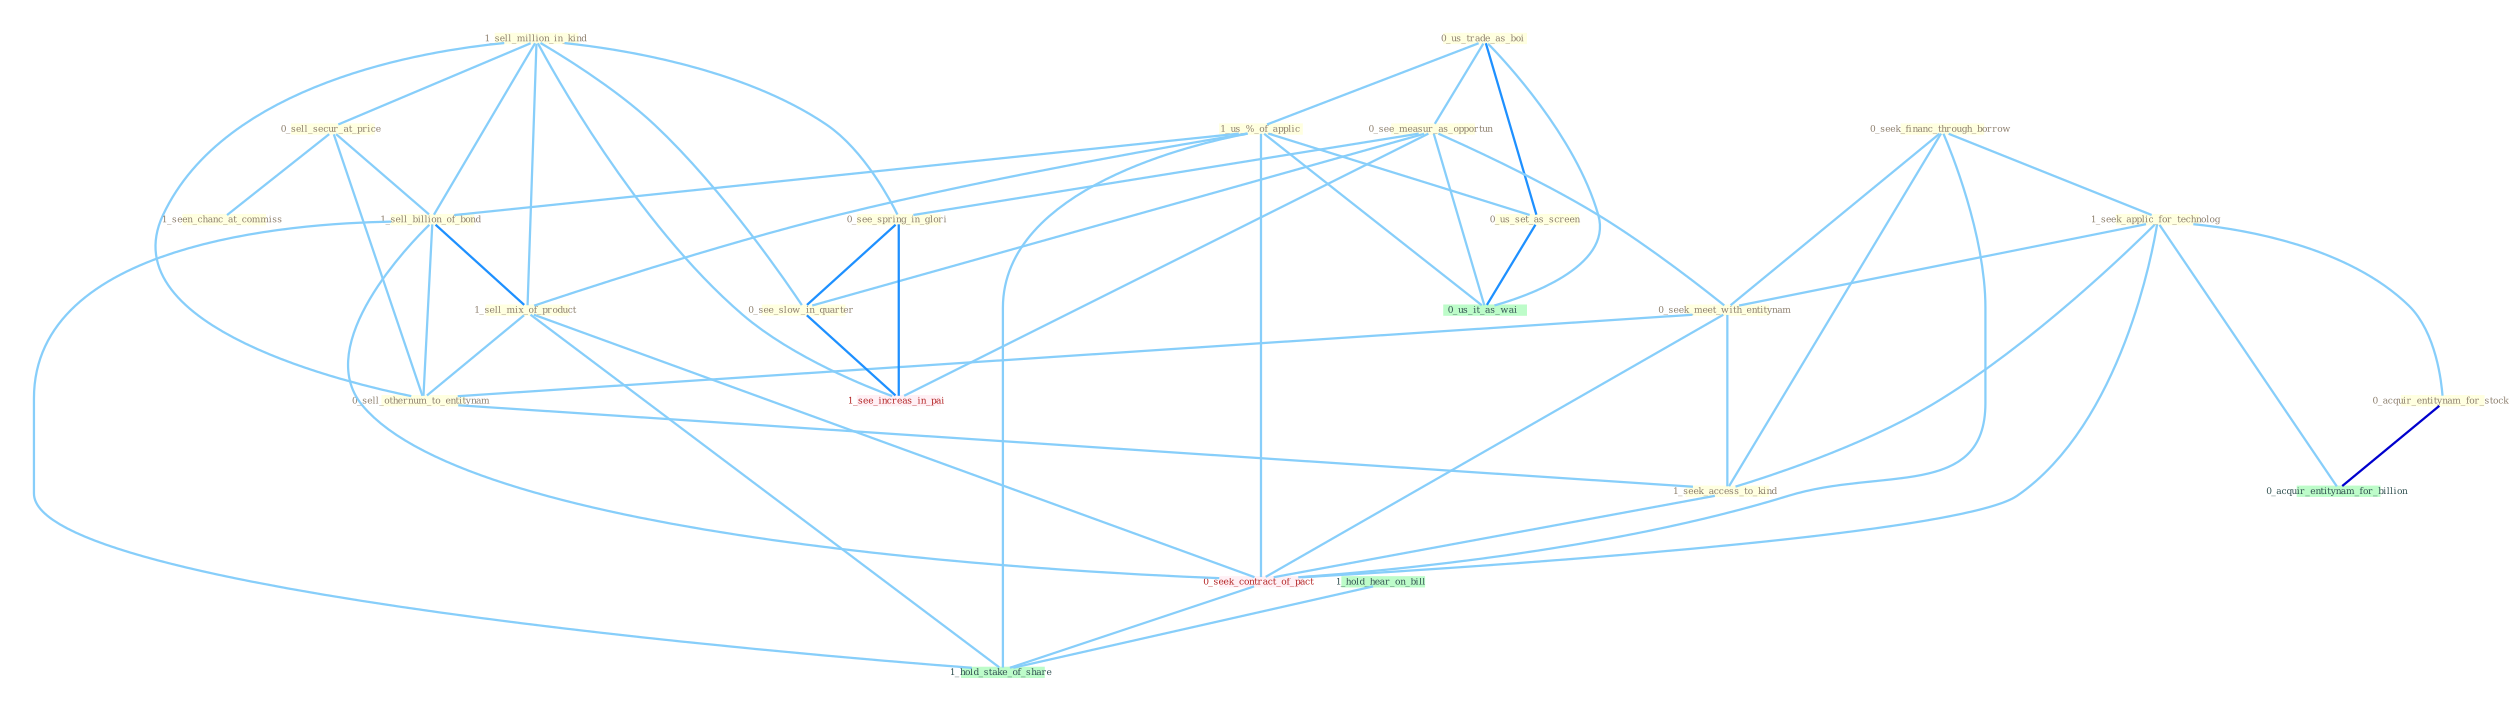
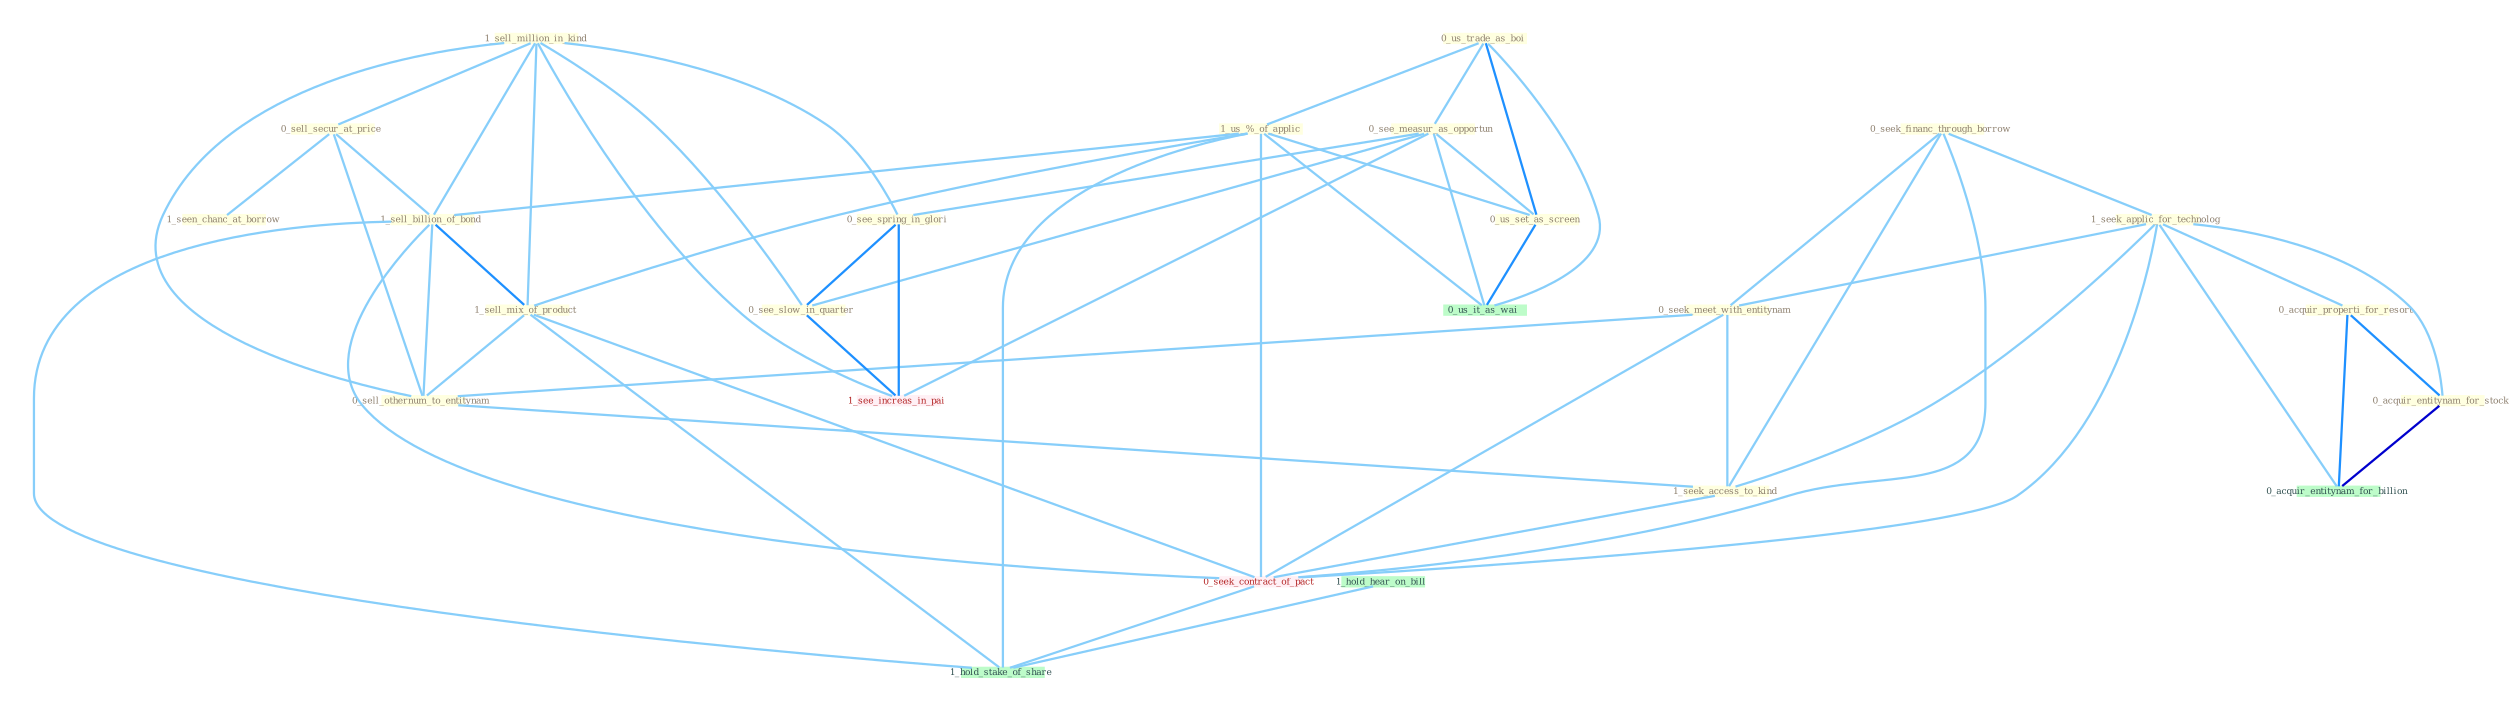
  graph {
    node [color="#ffffe0" fixedsize=true fontcolor="#8b7d6b" fontsize=4 shape=polygon style=filled]
    edge [color="#87cefa" w=1]
    n1 [height=.06 label="1_sell_million_in_kind" width=.5]
    "0_us_trade_as_boi " [height=.06 width=.5]
    "0_seek_financ_through_borrow " [height=.06 width=.5]
    "0_see_measur_as_opportun " [height=.06 width=.5]
    "0_sell_secur_at_price " [height=.06 width=.5]
    "1_seek_applic_for_technolog " [height=.06 width=.5]
    "0_seek_meet_with_entitynam " [height=.06 width=.5]
    n8 [height=.06 label="1_us_%_of_applic" width=.5]
+   "0_acquir_properti_for_resort " [height=.06 width=.5]
    "0_see_spring_in_glori " [height=.06 width=.5]
    "1_sell_billion_of_bond " [height=.06 width=.5]
    "0_acquir_entitynam_for_stock " [height=.06 width=.5]
    "0_see_slow_in_quarter " [height=.06 width=.5]
-   "1_seen_chanc_at_commiss " [height=.06 width=.5]
+   "1_seen_chanc_at_commiss " [height=.06 width=.5 label="1_seen_chanc_at_borrow"]
    "1_sell_mix_of_product " [height=.06 width=.5]
    "0_us_set_as_screen " [height=.06 width=.5]
    "0_sell_othernum_to_entitynam " [height=.06 width=.5]
    "1_seek_access_to_kind " [height=.06 width=.5]
    "0_seek_contract_of_pact " [color="#fff0f5" fontcolor="#b22222" height=.06 width=.5]
    "1_see_increas_in_pai " [color="#fff0f5" fontcolor="#b22222" height=.06 width=.5]
    "0_us_it_as_wai " [color="#BDFCC9" fontcolor="#2f4f4f" height=.06 width=.5]
    "0_acquir_entitynam_for_billion " [color="#BDFCC9" fontcolor="#2f4f4f" height=.06 width=.5]
    "1_hold_stake_of_share " [color="#BDFCC9" fontcolor="#2f4f4f" height=.06 width=.5]
    "1_hold_hear_on_bill " [color="#BDFCC9" fontcolor="#2f4f4f" height=.06 width=.5]
    subgraph sub_1 {
      n1
      "0_us_trade_as_boi "
      "0_seek_financ_through_borrow "
      "0_see_measur_as_opportun "
      "0_sell_secur_at_price "
      "1_seek_applic_for_technolog "
      "0_seek_meet_with_entitynam "
      n8
+     "0_acquir_properti_for_resort "
      "0_see_spring_in_glori "
      "1_sell_billion_of_bond "
      "0_acquir_entitynam_for_stock "
      "0_see_slow_in_quarter "
      "1_seen_chanc_at_commiss "
      "1_sell_mix_of_product "
      "0_us_set_as_screen "
      "0_sell_othernum_to_entitynam "
      "1_seek_access_to_kind "
    }
    subgraph sub_2 {
      "0_seek_contract_of_pact "
      "1_see_increas_in_pai "
    }
    n1 -- "0_sell_secur_at_price "
    n1 -- "0_see_spring_in_glori "
    n1 -- "1_sell_billion_of_bond "
    n1 -- "0_see_slow_in_quarter "
    n1 -- "1_sell_mix_of_product "
    n1 -- "0_sell_othernum_to_entitynam "
    n1 -- "1_see_increas_in_pai "
    "0_us_trade_as_boi " -- "0_see_measur_as_opportun "
    "0_us_trade_as_boi " -- n8
    "0_us_trade_as_boi " -- "0_us_set_as_screen " [color="#1e90ff" w=2]
    "0_us_trade_as_boi " -- "0_us_it_as_wai " [w=2]
    "0_seek_financ_through_borrow " -- "1_seek_applic_for_technolog "
    "0_seek_financ_through_borrow " -- "0_seek_meet_with_entitynam "
    "0_seek_financ_through_borrow " -- "1_seek_access_to_kind "
    "0_seek_financ_through_borrow " -- "0_seek_contract_of_pact "
    "0_see_measur_as_opportun " -- "0_see_spring_in_glori "
    "0_see_measur_as_opportun " -- "0_see_slow_in_quarter "
-   "0_see_measur_as_opportun " -- "0_seek_meet_with_entitynam "
+   "0_see_measur_as_opportun " -- "0_us_set_as_screen "
    "0_see_measur_as_opportun " -- "1_see_increas_in_pai "
    "0_see_measur_as_opportun " -- "0_us_it_as_wai "
    "0_sell_secur_at_price " -- "1_sell_billion_of_bond "
    "0_sell_secur_at_price " -- "1_seen_chanc_at_commiss "
    "0_sell_secur_at_price " -- "0_sell_othernum_to_entitynam "
    "1_seek_applic_for_technolog " -- "0_seek_meet_with_entitynam "
+   "1_seek_applic_for_technolog " -- "0_acquir_properti_for_resort "
    "1_seek_applic_for_technolog " -- "0_acquir_entitynam_for_stock "
    "1_seek_applic_for_technolog " -- "1_seek_access_to_kind "
    "1_seek_applic_for_technolog " -- "0_seek_contract_of_pact "
    "1_seek_applic_for_technolog " -- "0_acquir_entitynam_for_billion "
    "0_seek_meet_with_entitynam " -- "0_sell_othernum_to_entitynam "
    "0_seek_meet_with_entitynam " -- "1_seek_access_to_kind "
    "0_seek_meet_with_entitynam " -- "0_seek_contract_of_pact "
    n8 -- "1_sell_billion_of_bond "
    n8 -- "1_sell_mix_of_product "
    n8 -- "0_us_set_as_screen "
    n8 -- "0_seek_contract_of_pact "
    n8 -- "0_us_it_as_wai "
    n8 -- "1_hold_stake_of_share "
+   "0_acquir_properti_for_resort " -- "0_acquir_entitynam_for_stock " [color="#1e90ff" w=2]
+   "0_acquir_properti_for_resort " -- "0_acquir_entitynam_for_billion " [color="#1e90ff" w=2]
    "0_see_spring_in_glori " -- "0_see_slow_in_quarter " [color="#1e90ff" w=2]
    "0_see_spring_in_glori " -- "1_see_increas_in_pai " [color="#1e90ff" w=2]
    "1_sell_billion_of_bond " -- "1_sell_mix_of_product " [color="#1e90ff" w=2]
    "1_sell_billion_of_bond " -- "0_sell_othernum_to_entitynam "
    "1_sell_billion_of_bond " -- "0_seek_contract_of_pact "
    "1_sell_billion_of_bond " -- "1_hold_stake_of_share "
    "0_acquir_entitynam_for_stock " -- "0_acquir_entitynam_for_billion " [color="#0000cd" w=3]
    "0_see_slow_in_quarter " -- "1_see_increas_in_pai " [color="#1e90ff" w=2]
    "1_sell_mix_of_product " -- "0_sell_othernum_to_entitynam "
    "1_sell_mix_of_product " -- "0_seek_contract_of_pact "
    "1_sell_mix_of_product " -- "1_hold_stake_of_share "
    "0_us_set_as_screen " -- "0_us_it_as_wai " [color="#1e90ff" w=2]
    "0_sell_othernum_to_entitynam " -- "1_seek_access_to_kind "
    "1_seek_access_to_kind " -- "0_seek_contract_of_pact "
    "0_seek_contract_of_pact " -- "1_hold_stake_of_share "
    "1_hold_hear_on_bill " -- "1_hold_stake_of_share "
  }
